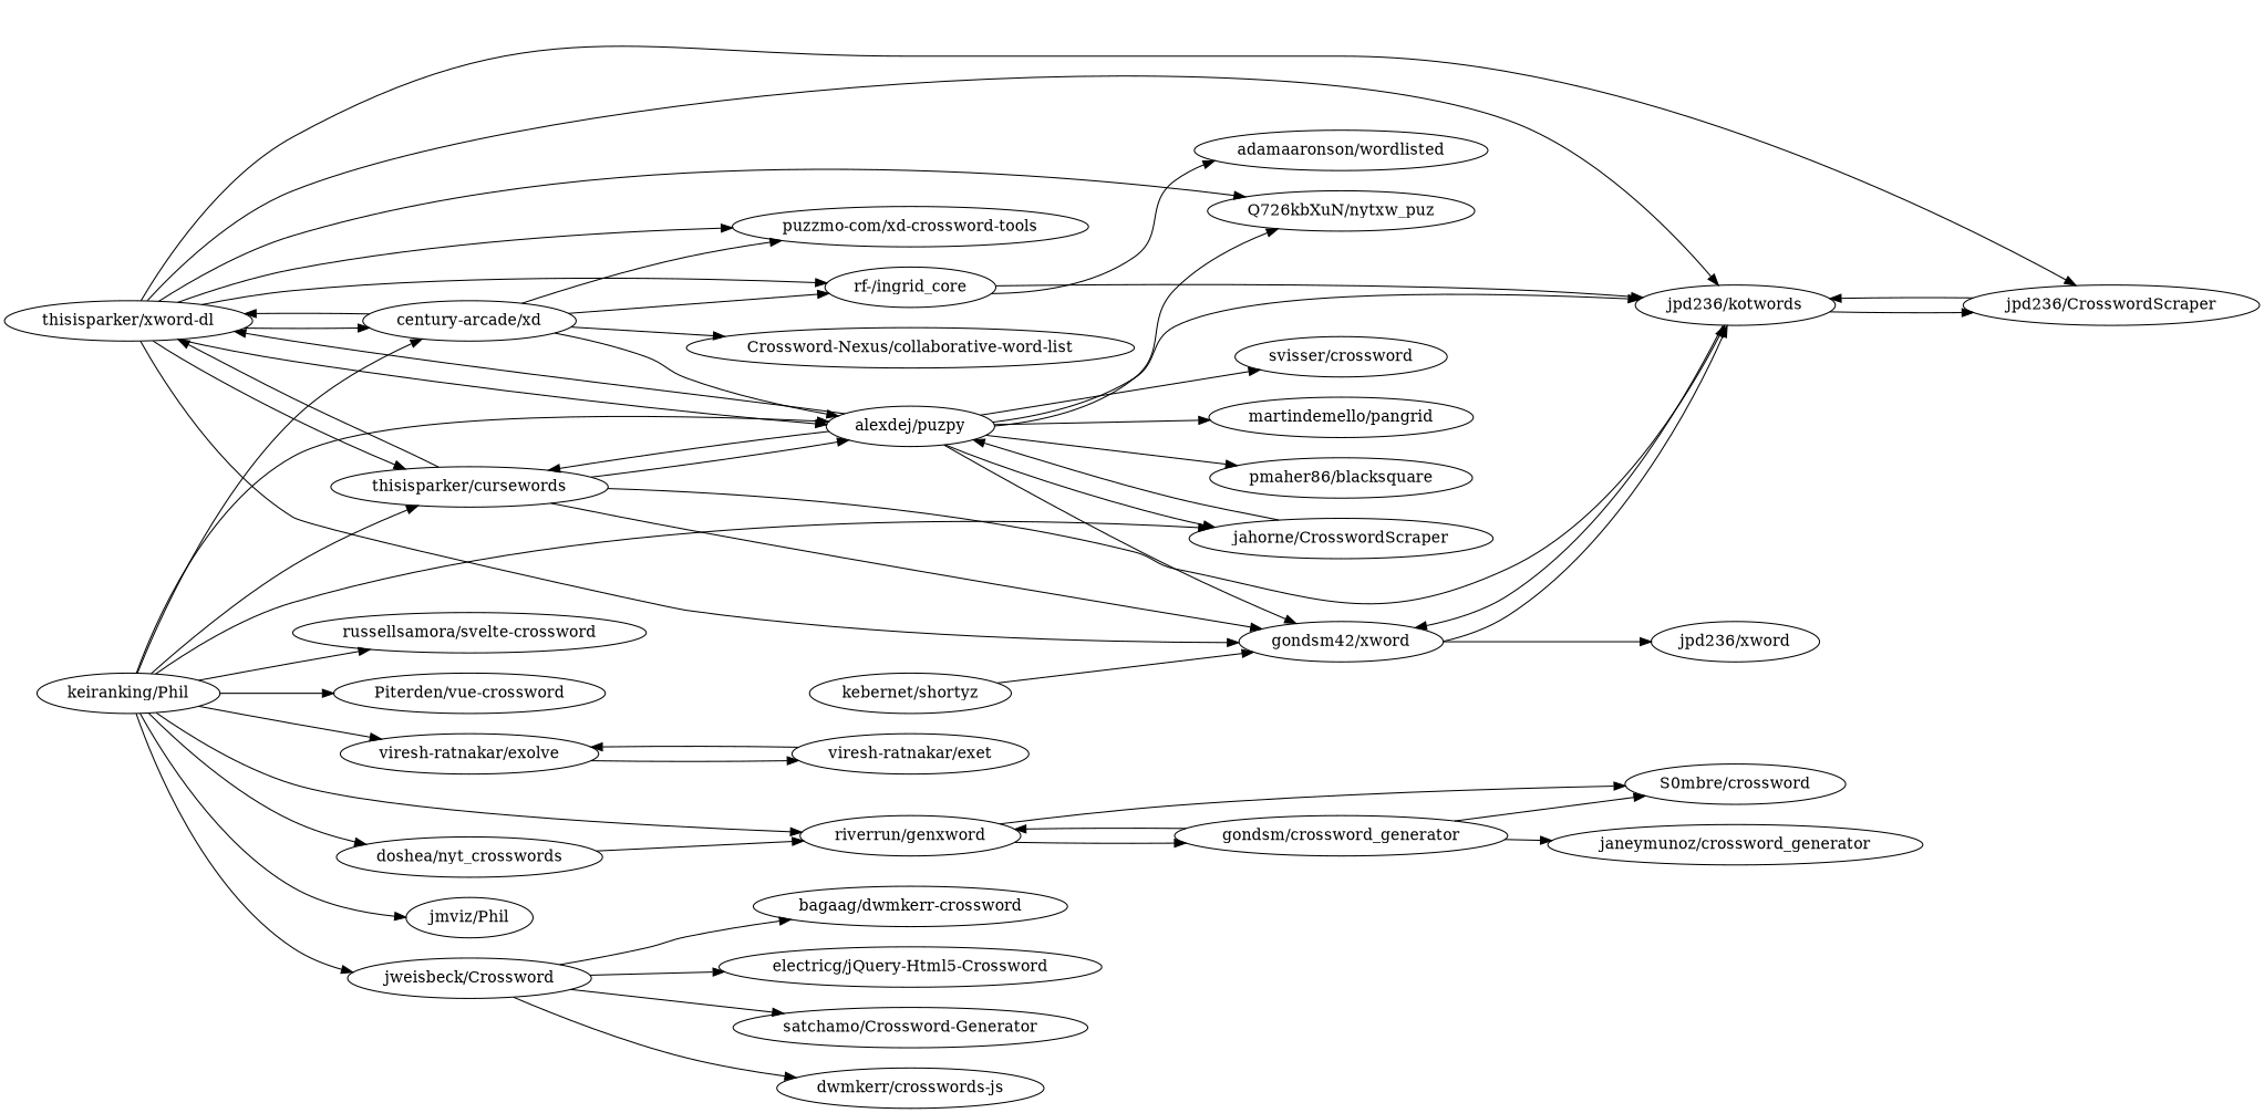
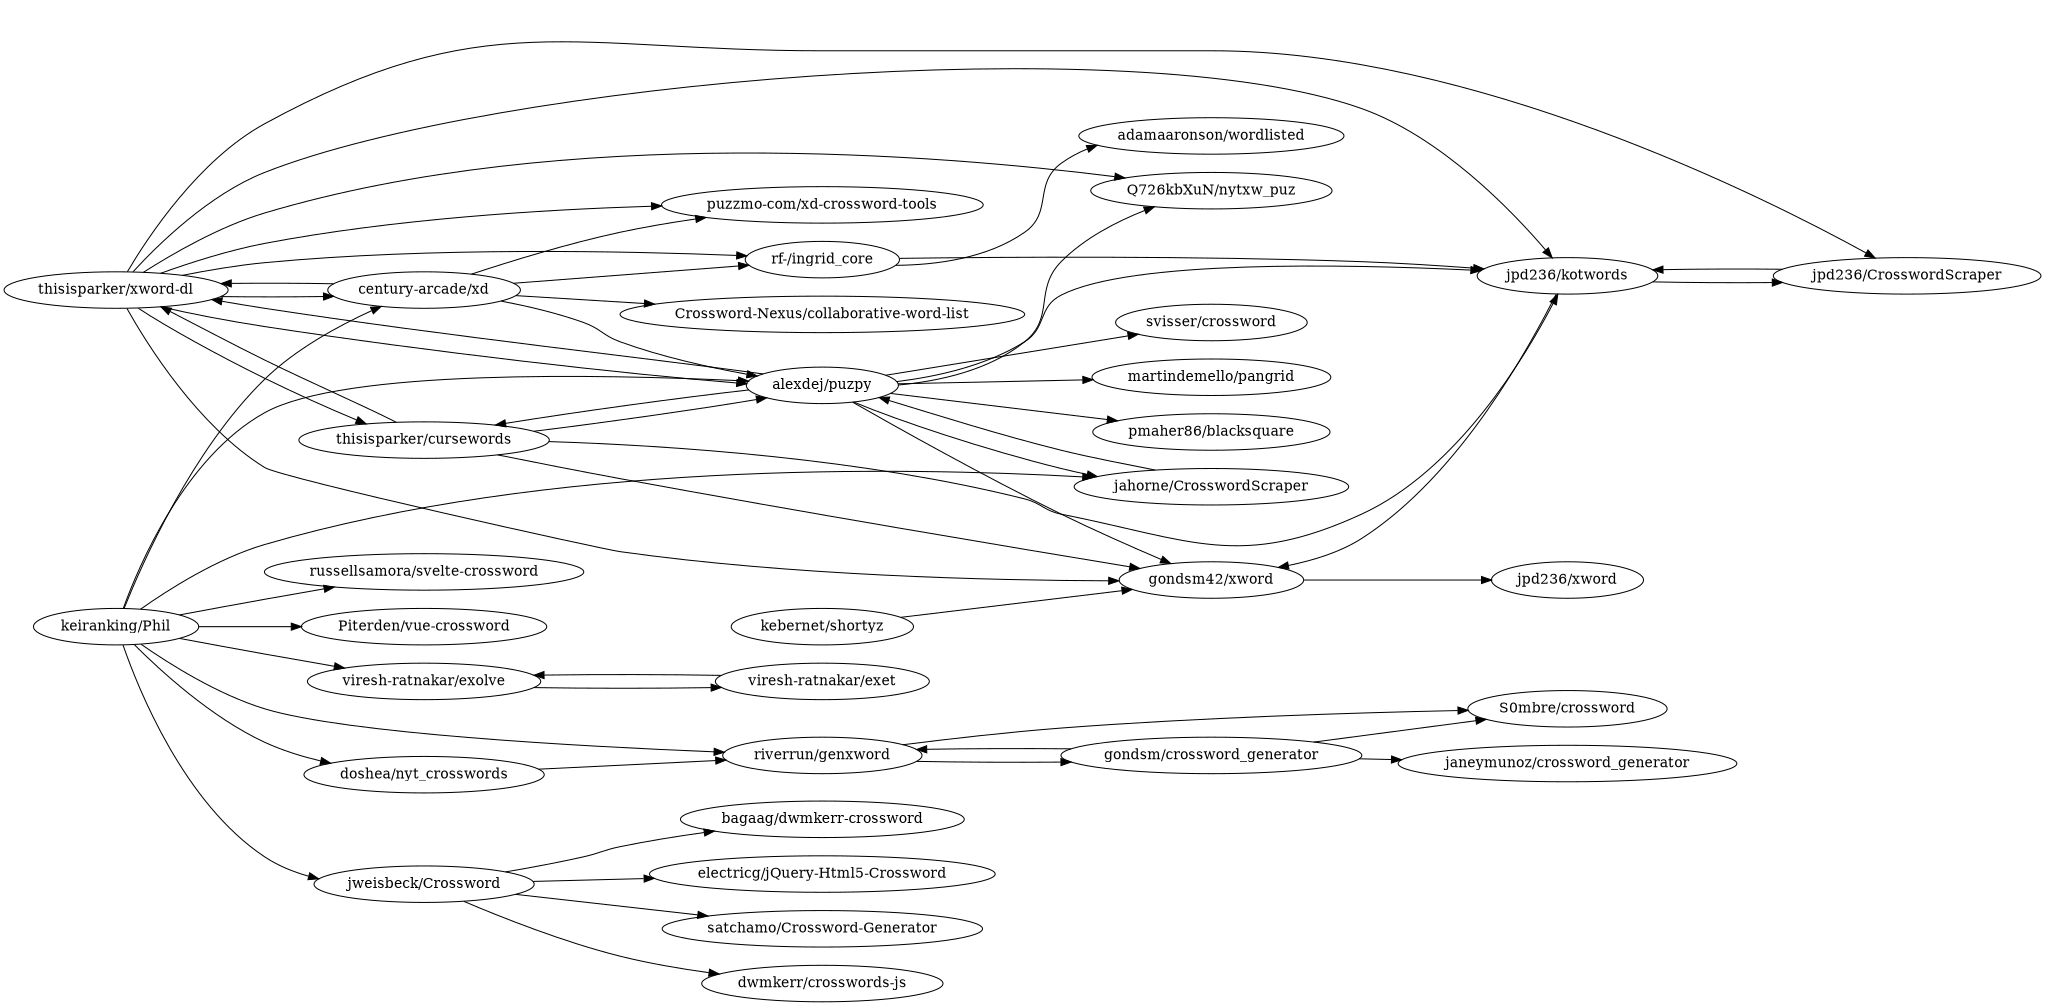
  digraph {
    fontname="DejaVu Serif"
    rankdir=LR
    node [fontname="DejaVu Serif"]
    edge [fontname="DejaVu Serif"]
    "thisisparker/xword-dl" [l="3.869,44.723"]
    "thisisparker/cursewords" [l="3.899,44.73"]
    "jpd236/kotwords" [l="3.888,44.719"]
    "jpd236/CrosswordScraper" [l="3.898,44.708"]
    "alexdej/puzpy" [l="3.872,44.737"]
    n6 [l="3.88,44.707" label="gondsm42/xword"]
    "Q726kbXuN/nytxw_puz" [l="3.851,44.714"]
    "century-arcade/xd" [l="3.854,44.742"]
    "rf-/ingrid_core" [l="3.885,44.739"]
    "puzzmo-com/xd-crossword-tools" [l="3.835,44.724"]
    n11 [l="3.89,44.752" label="jahorne/CrosswordScraper"]
    "pmaher86/blacksquare" [l="3.832,44.749"]
    "svisser/crossword" [l="3.851,44.762"]
    "martindemello/pangrid" [l="3.849,44.728"]
    "jpd236/xword" [l="3.869,44.693"]
    "Crossword-Nexus/collaborative-word-list" [l="3.817,44.741"]
    "adamaaronson/wordlisted" [l="3.875,44.757"]
    "viresh-ratnakar/exolve" [l="3.937,44.795"]
    "viresh-ratnakar/exet" [l="3.953,44.808"]
    "keiranking/Phil" [l="3.906,44.769"]
    "Piterden/vue-crossword" [l="3.907,44.792"]
    "doshea/nyt_crosswords" [l="3.946,44.758"]
    "riverrun/genxword" [l="3.968,44.769"]
-   "jmviz/Phil" [l="3.927,44.777"]
    "jweisbeck/Crossword" [l="3.88,44.818"]
    "russellsamora/svelte-crossword" [l="3.878,44.784"]
    "gondsm/crossword_generator" [l="3.997,44.765"]
    "S0mbre/crossword" [l="3.994,44.779"]
    n29 [l="3.903,44.831" label="bagaag/dwmkerr-crossword"]
    "electricg/jQuery-Html5-Crossword" [l="3.863,44.836"]
    "satchamo/Crossword-Generator" [l="3.883,44.843"]
    "dwmkerr/crosswords-js" [l="3.845,44.823"]
    "janeymunoz/crossword_generator" [l="4.022,44.761"]
    "kebernet/shortyz" [l="3.889,44.681"]
    "thisisparker/xword-dl" -> "thisisparker/cursewords"
    "thisisparker/xword-dl" -> "jpd236/kotwords"
    "thisisparker/xword-dl" -> "jpd236/CrosswordScraper"
    "thisisparker/xword-dl" -> "alexdej/puzpy"
    "thisisparker/xword-dl" -> n6
    "thisisparker/xword-dl" -> "Q726kbXuN/nytxw_puz"
    "thisisparker/xword-dl" -> "century-arcade/xd"
    "thisisparker/xword-dl" -> "rf-/ingrid_core"
    "thisisparker/xword-dl" -> "puzzmo-com/xd-crossword-tools"
    "thisisparker/cursewords" -> "thisisparker/xword-dl"
    "thisisparker/cursewords" -> "jpd236/kotwords"
    "thisisparker/cursewords" -> "alexdej/puzpy"
    "thisisparker/cursewords" -> n6
    "jpd236/kotwords" -> "jpd236/CrosswordScraper"
    "jpd236/kotwords" -> n6
    "jpd236/CrosswordScraper" -> "jpd236/kotwords"
    "alexdej/puzpy" -> "thisisparker/xword-dl"
    "alexdej/puzpy" -> "thisisparker/cursewords"
    "alexdej/puzpy" -> "jpd236/kotwords"
    "alexdej/puzpy" -> n6
    "alexdej/puzpy" -> "Q726kbXuN/nytxw_puz"
    "alexdej/puzpy" -> n11
    "alexdej/puzpy" -> "pmaher86/blacksquare"
    "alexdej/puzpy" -> "svisser/crossword"
    "alexdej/puzpy" -> "martindemello/pangrid"
-   n6 -> "jpd236/kotwords"
    n6 -> "jpd236/xword"
    "century-arcade/xd" -> "thisisparker/xword-dl"
    "century-arcade/xd" -> "alexdej/puzpy"
    "century-arcade/xd" -> "rf-/ingrid_core"
    "century-arcade/xd" -> "puzzmo-com/xd-crossword-tools"
    "century-arcade/xd" -> "Crossword-Nexus/collaborative-word-list"
    "rf-/ingrid_core" -> "jpd236/kotwords"
    "rf-/ingrid_core" -> "adamaaronson/wordlisted"
    n11 -> "alexdej/puzpy"
    "viresh-ratnakar/exolve" -> "viresh-ratnakar/exet"
    "viresh-ratnakar/exet" -> "viresh-ratnakar/exolve"
-   "keiranking/Phil" -> "thisisparker/cursewords"
    "keiranking/Phil" -> "alexdej/puzpy"
    "keiranking/Phil" -> "century-arcade/xd"
    "keiranking/Phil" -> n11
    "keiranking/Phil" -> "viresh-ratnakar/exolve"
    "keiranking/Phil" -> "Piterden/vue-crossword"
    "keiranking/Phil" -> "doshea/nyt_crosswords"
    "keiranking/Phil" -> "riverrun/genxword"
-   "keiranking/Phil" -> "jmviz/Phil"
    "keiranking/Phil" -> "jweisbeck/Crossword"
    "keiranking/Phil" -> "russellsamora/svelte-crossword"
    "doshea/nyt_crosswords" -> "riverrun/genxword"
    "riverrun/genxword" -> "gondsm/crossword_generator"
    "riverrun/genxword" -> "S0mbre/crossword"
    "jweisbeck/Crossword" -> n29
    "jweisbeck/Crossword" -> "electricg/jQuery-Html5-Crossword"
    "jweisbeck/Crossword" -> "satchamo/Crossword-Generator"
    "jweisbeck/Crossword" -> "dwmkerr/crosswords-js"
    "gondsm/crossword_generator" -> "riverrun/genxword"
    "gondsm/crossword_generator" -> "S0mbre/crossword"
    "gondsm/crossword_generator" -> "janeymunoz/crossword_generator"
    "kebernet/shortyz" -> n6
  }
